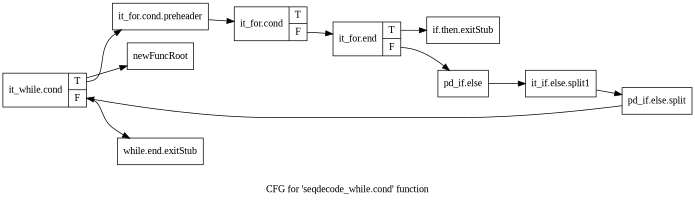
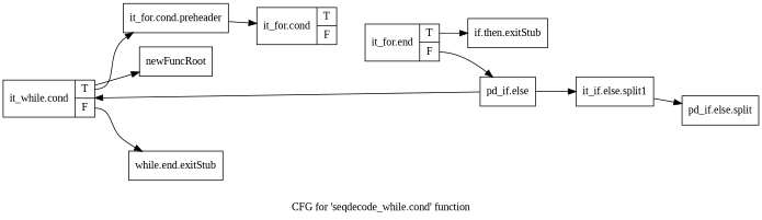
  digraph {
    fontname="Liberation Serif"
    label="CFG for 'seqdecode_while.cond' function"
    rankdir=LR
    node [fontname="Liberation Serif" shape=record]
    edge [fontname="Liberation Serif"]
    n1 [label="{newFuncRoot}"]
    n2 [label="{it_while.cond|{<s0>T|<s1>F}}"]
    n3 [label="{while.end.exitStub}"]
    n4 [label="{it_for.cond.preheader}"]
    n5 [label="{it_for.cond|{<s0>T|<s1>F}}"]
    n6 [label="{if.then.exitStub}"]
    n7 [label="{it_for.end|{<s0>T|<s1>F}}"]
    n8 [label="{pd_if.else}"]
    n9 [label="{it_if.else.split1}"]
    n10 [label="{pd_if.else.split}"]
    n2 -> n1
    n2 -> n3 [tailport=s1]
    n2 -> n4 [tailport=s0]
    n4 -> n5
-   n5 -> n7 [tailport=s1]
    n7 -> n6 [tailport=s0]
    n7 -> n8 [tailport=s1]
    n8 -> n9
    n9 -> n10
-   n10 -> n2
+   n8 -> n2
  }
